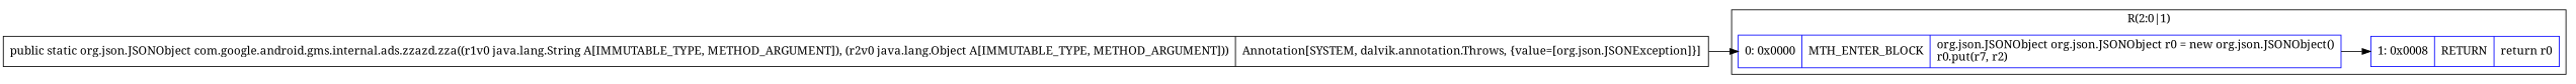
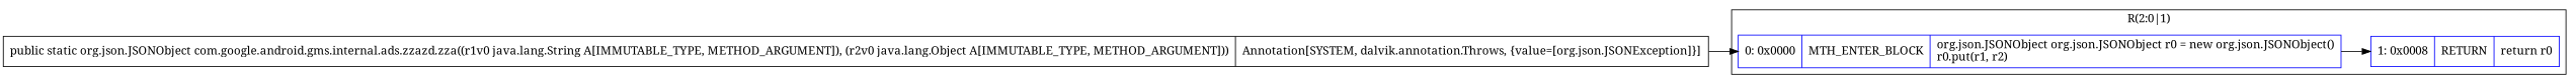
  digraph {
    rankdir=LR
    fontname="Noto Serif"
    node [color=blue shape=record fontname="Noto Serif"]
    edge [fontname="Noto Serif"]
-   n1 [label="{0\:\ 0x0000|MTH_ENTER_BLOCK\l|org.json.JSONObject org.json.JSONObject r0 = new org.json.JSONObject()\lr0.put(r7, r2)\l}"]
+   n1 [label="{0\:\ 0x0000|MTH_ENTER_BLOCK\l|org.json.JSONObject org.json.JSONObject r0 = new org.json.JSONObject()\lr0.put(r1, r2)\l}"]
    n2 [label="{1\:\ 0x0008|RETURN\l|return r0\l}"]
    n3 [label="{public static org.json.JSONObject com.google.android.gms.internal.ads.zzazd.zza((r1v0 java.lang.String A[IMMUTABLE_TYPE, METHOD_ARGUMENT]), (r2v0 java.lang.Object A[IMMUTABLE_TYPE, METHOD_ARGUMENT]))  | Annotation[SYSTEM, dalvik.annotation.Throws, \{value=[org.json.JSONException]\}]\l}" color=""]
    subgraph cluster_1 {
      label="R(2:0|1)"
      n1
      n2
    }
    n1 -> n2
    n3 -> n1
  }
